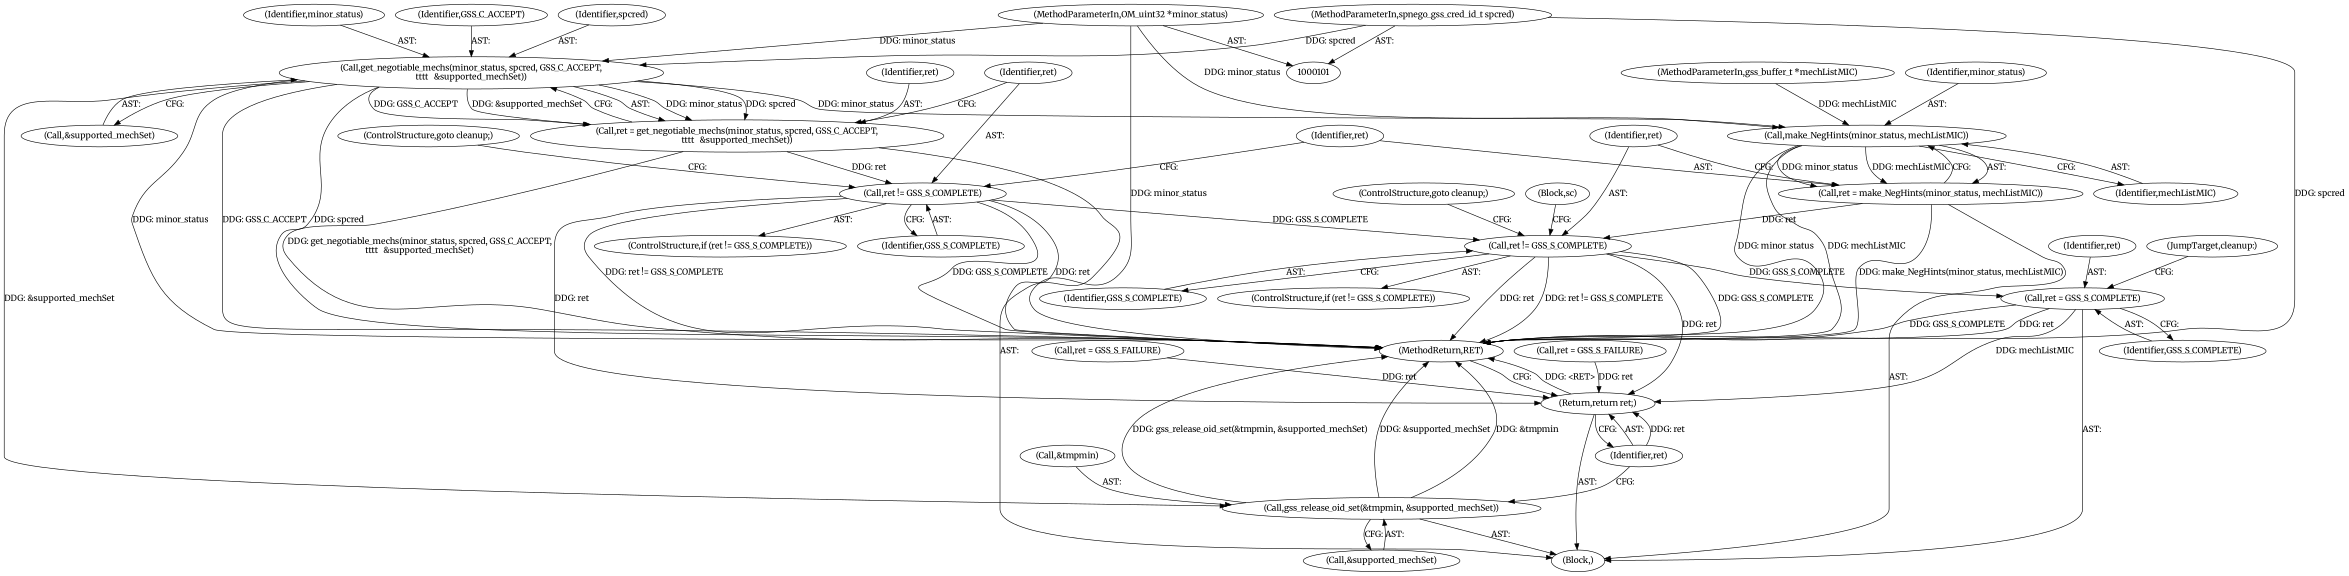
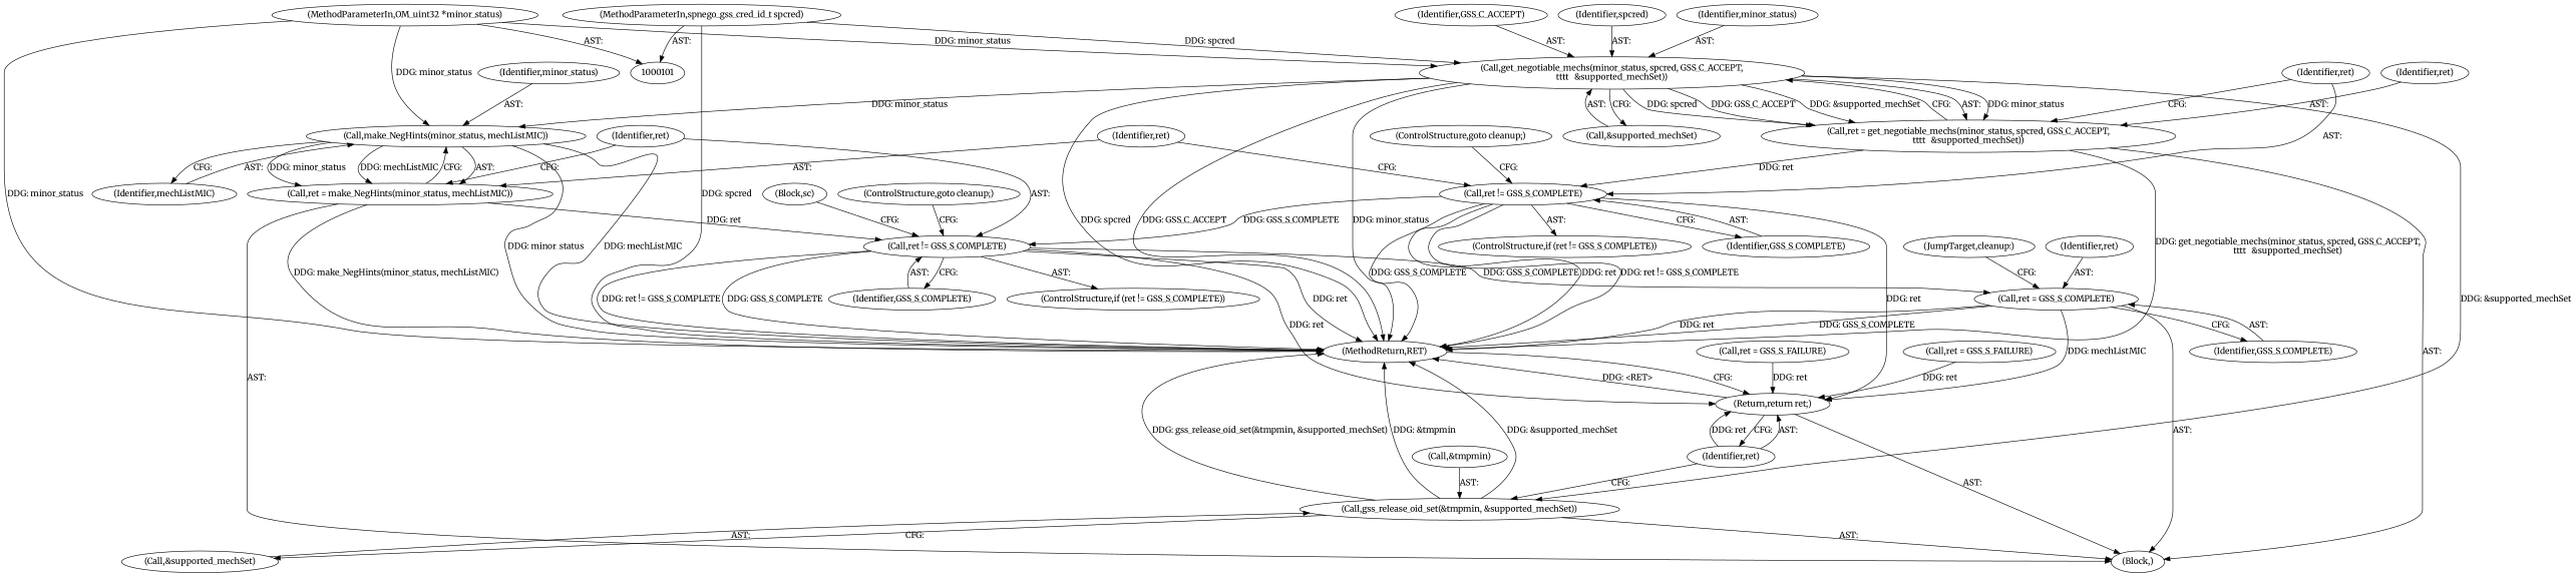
  digraph {
    fontname=Merriweather
    node [fontname=Merriweather]
    edge [fontname=Merriweather]
    n1 [label="(Call,get_negotiable_mechs(minor_status, spcred, GSS_C_ACCEPT,\n\t\t\t\t   &supported_mechSet))"]
    n2 [label="(Call,ret = get_negotiable_mechs(minor_status, spcred, GSS_C_ACCEPT,\n\t\t\t\t   &supported_mechSet))"]
    n3 [label="(Call,make_NegHints(minor_status, mechListMIC))"]
    n4 [label="(Call,gss_release_oid_set(&tmpmin, &supported_mechSet))"]
    n5 [label="(Call,&supported_mechSet)"]
    n6 [label="(MethodReturn,RET)"]
    n7 [label="(Call,ret != GSS_S_COMPLETE)"]
    n8 [label="(Block,)"]
    n9 [label="(Call,ret = make_NegHints(minor_status, mechListMIC))"]
    n10 [label="(Identifier,mechListMIC)"]
    n11 [label="(Call,&supported_mechSet)"]
    n12 [label="(Return,return ret;)"]
    n13 [label="(MethodParameterIn,OM_uint32 *minor_status)"]
    1000101
    n15 [label="(MethodParameterIn,spnego_gss_cred_id_t spcred)"]
    n16 [label="(Call,ret != GSS_S_COMPLETE)"]
    n17 [label="(ControlStructure,if (ret != GSS_S_COMPLETE))"]
    n18 [label="(Identifier,GSS_S_COMPLETE)"]
    n19 [label="(Call,ret = GSS_S_COMPLETE)"]
    n20 [label="(Identifier,GSS_S_COMPLETE)"]
    n21 [label="(ControlStructure,if (ret != GSS_S_COMPLETE))"]
    n22 [label="(Identifier,ret)"]
    n23 [label="(Identifier,GSS_S_COMPLETE)"]
    n24 [label="(JumpTarget,cleanup:)"]
    n25 [label="(Call,ret = GSS_S_FAILURE)"]
    n26 [label="(Call,ret = GSS_S_FAILURE)"]
    n27 [label="(Identifier,minor_status)"]
-   n28 [label="(MethodParameterIn,gss_buffer_t *mechListMIC)"]
    n29 [label="(Identifier,ret)"]
    n30 [label="(Identifier,ret)"]
    n31 [label="(Block,sc)"]
    n32 [label="(Call,&tmpmin)"]
    n33 [label="(ControlStructure,goto cleanup;)"]
    n34 [label="(Identifier,ret)"]
    n35 [label="(Identifier,ret)"]
    n36 [label="(Identifier,minor_status)"]
    n37 [label="(Identifier,GSS_C_ACCEPT)"]
    n38 [label="(Identifier,ret)"]
    n39 [label="(Identifier,spcred)"]
    n40 [label="(ControlStructure,goto cleanup;)"]
    n1 -> n2 [label="AST: "]
    n1 -> n2 [label="DDG: minor_status"]
    n1 -> n2 [label="DDG: spcred"]
    n1 -> n2 [label="DDG: GSS_C_ACCEPT"]
    n1 -> n2 [label="DDG: &supported_mechSet"]
    n1 -> n3 [label="DDG: minor_status"]
    n1 -> n4 [label="DDG: &supported_mechSet"]
    n1 -> n5 [label="CFG: "]
    n1 -> n6 [label="DDG: minor_status"]
    n1 -> n6 [label="DDG: spcred"]
    n1 -> n6 [label="DDG: GSS_C_ACCEPT"]
    n2 -> n1 [label="CFG: "]
    n2 -> n6 [label="DDG: get_negotiable_mechs(minor_status, spcred, GSS_C_ACCEPT,\n\t\t\t\t   &supported_mechSet)"]
    n2 -> n7 [label="DDG: ret"]
    n2 -> n8 [label="AST: "]
    n3 -> n6 [label="DDG: mechListMIC"]
    n3 -> n6 [label="DDG: minor_status"]
    n3 -> n9 [label="AST: "]
    n3 -> n9 [label="DDG: minor_status"]
    n3 -> n9 [label="DDG: mechListMIC"]
    n3 -> n10 [label="CFG: "]
    n4 -> n6 [label="DDG: &tmpmin"]
    n4 -> n6 [label="DDG: gss_release_oid_set(&tmpmin, &supported_mechSet)"]
    n4 -> n6 [label="DDG: &supported_mechSet"]
    n4 -> n8 [label="AST: "]
    n4 -> n11 [label="CFG: "]
    n5 -> n1 [label="AST: "]
    n6 -> n12 [label="CFG: "]
    n7 -> n6 [label="DDG: ret"]
    n7 -> n6 [label="DDG: ret != GSS_S_COMPLETE"]
    n7 -> n6 [label="DDG: GSS_S_COMPLETE"]
    n7 -> n12 [label="DDG: ret"]
    n7 -> n16 [label="DDG: GSS_S_COMPLETE"]
    n7 -> n17 [label="AST: "]
    n7 -> n18 [label="CFG: "]
    n9 -> n3 [label="CFG: "]
    n9 -> n6 [label="DDG: make_NegHints(minor_status, mechListMIC)"]
    n9 -> n8 [label="AST: "]
    n9 -> n16 [label="DDG: ret"]
    n10 -> n3 [label="AST: "]
    n11 -> n4 [label="AST: "]
    n12 -> n6 [label="DDG: <RET>"]
    n12 -> n8 [label="AST: "]
    n12 -> n22 [label="CFG: "]
    n13 -> n1 [label="DDG: minor_status"]
    n13 -> n3 [label="DDG: minor_status"]
    n13 -> n6 [label="DDG: minor_status"]
    n13 -> 1000101 [label="AST: "]
    n15 -> n1 [label="DDG: spcred"]
    n15 -> n6 [label="DDG: spcred"]
    n15 -> 1000101 [label="AST: "]
    n16 -> n6 [label="DDG: GSS_S_COMPLETE"]
    n16 -> n6 [label="DDG: ret"]
    n16 -> n6 [label="DDG: ret != GSS_S_COMPLETE"]
    n16 -> n12 [label="DDG: ret"]
    n16 -> n19 [label="DDG: GSS_S_COMPLETE"]
    n16 -> n20 [label="CFG: "]
    n16 -> n21 [label="AST: "]
    n18 -> n7 [label="AST: "]
    n19 -> n6 [label="DDG: GSS_S_COMPLETE"]
    n19 -> n6 [label="DDG: ret"]
    n19 -> n8 [label="AST: "]
    n19 -> n12 [label="DDG: mechListMIC"]
    n19 -> n23 [label="CFG: "]
    n20 -> n16 [label="AST: "]
    n22 -> n4 [label="CFG: "]
    n22 -> n12 [label="AST: "]
    n22 -> n12 [label="DDG: ret"]
    n23 -> n19 [label="AST: "]
    n24 -> n19 [label="CFG: "]
    n25 -> n12 [label="DDG: ret"]
    n26 -> n12 [label="DDG: ret"]
    n27 -> n3 [label="AST: "]
-   n28 -> n3 [label="DDG: mechListMIC"]
    n29 -> n2 [label="CFG: "]
    n29 -> n7 [label="AST: "]
    n30 -> n9 [label="CFG: "]
    n30 -> n16 [label="AST: "]
    n31 -> n16 [label="CFG: "]
    n32 -> n4 [label="AST: "]
    n33 -> n16 [label="CFG: "]
    n34 -> n2 [label="AST: "]
    n35 -> n7 [label="CFG: "]
    n35 -> n9 [label="AST: "]
    n36 -> n1 [label="AST: "]
    n37 -> n1 [label="AST: "]
    n38 -> n19 [label="AST: "]
    n39 -> n1 [label="AST: "]
    n40 -> n7 [label="CFG: "]
  }
